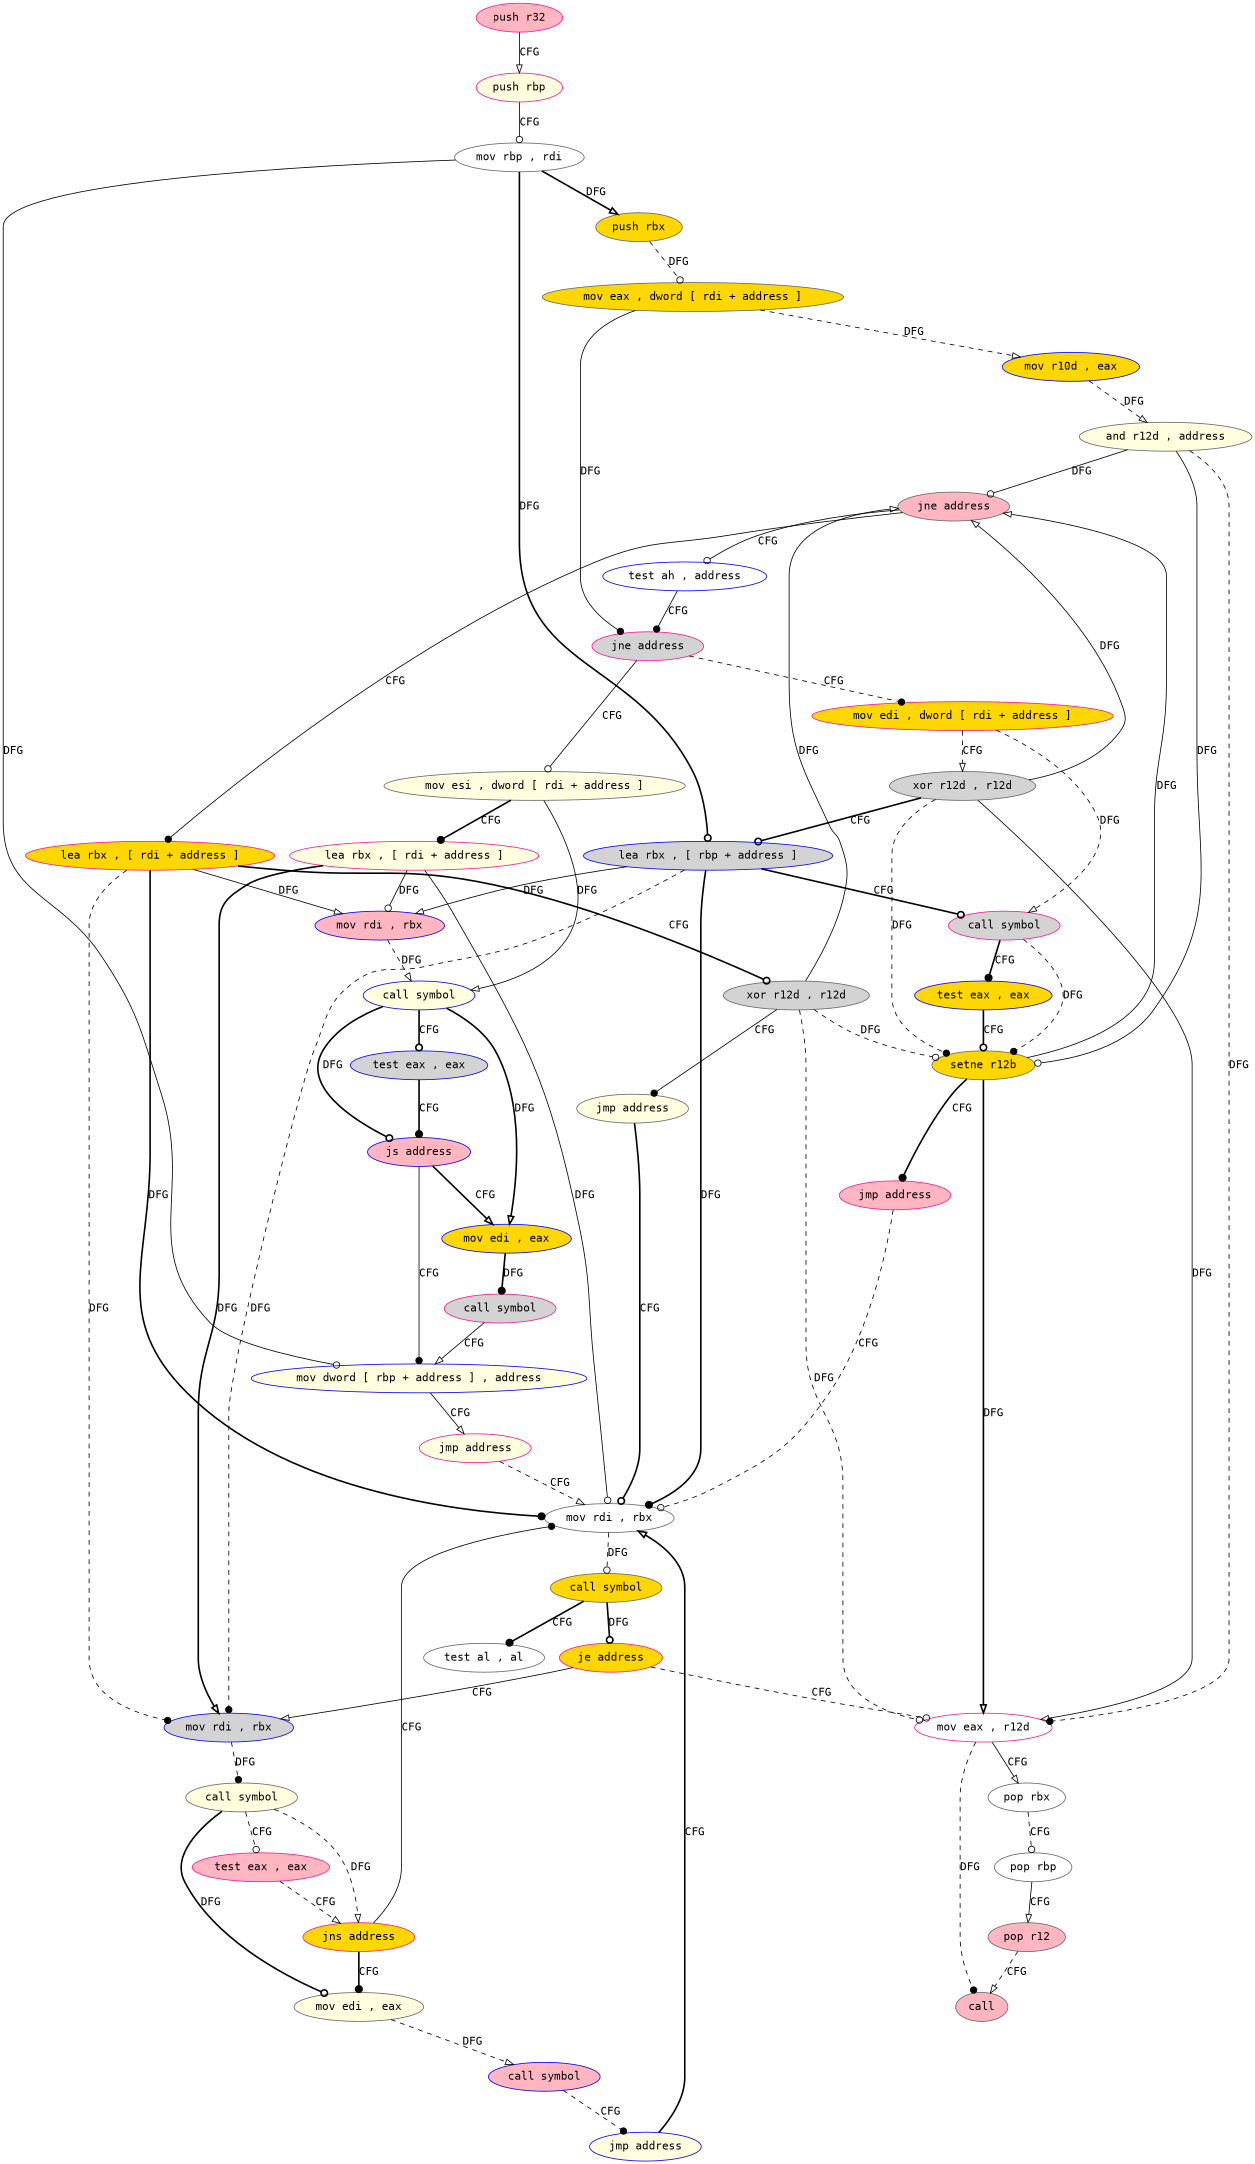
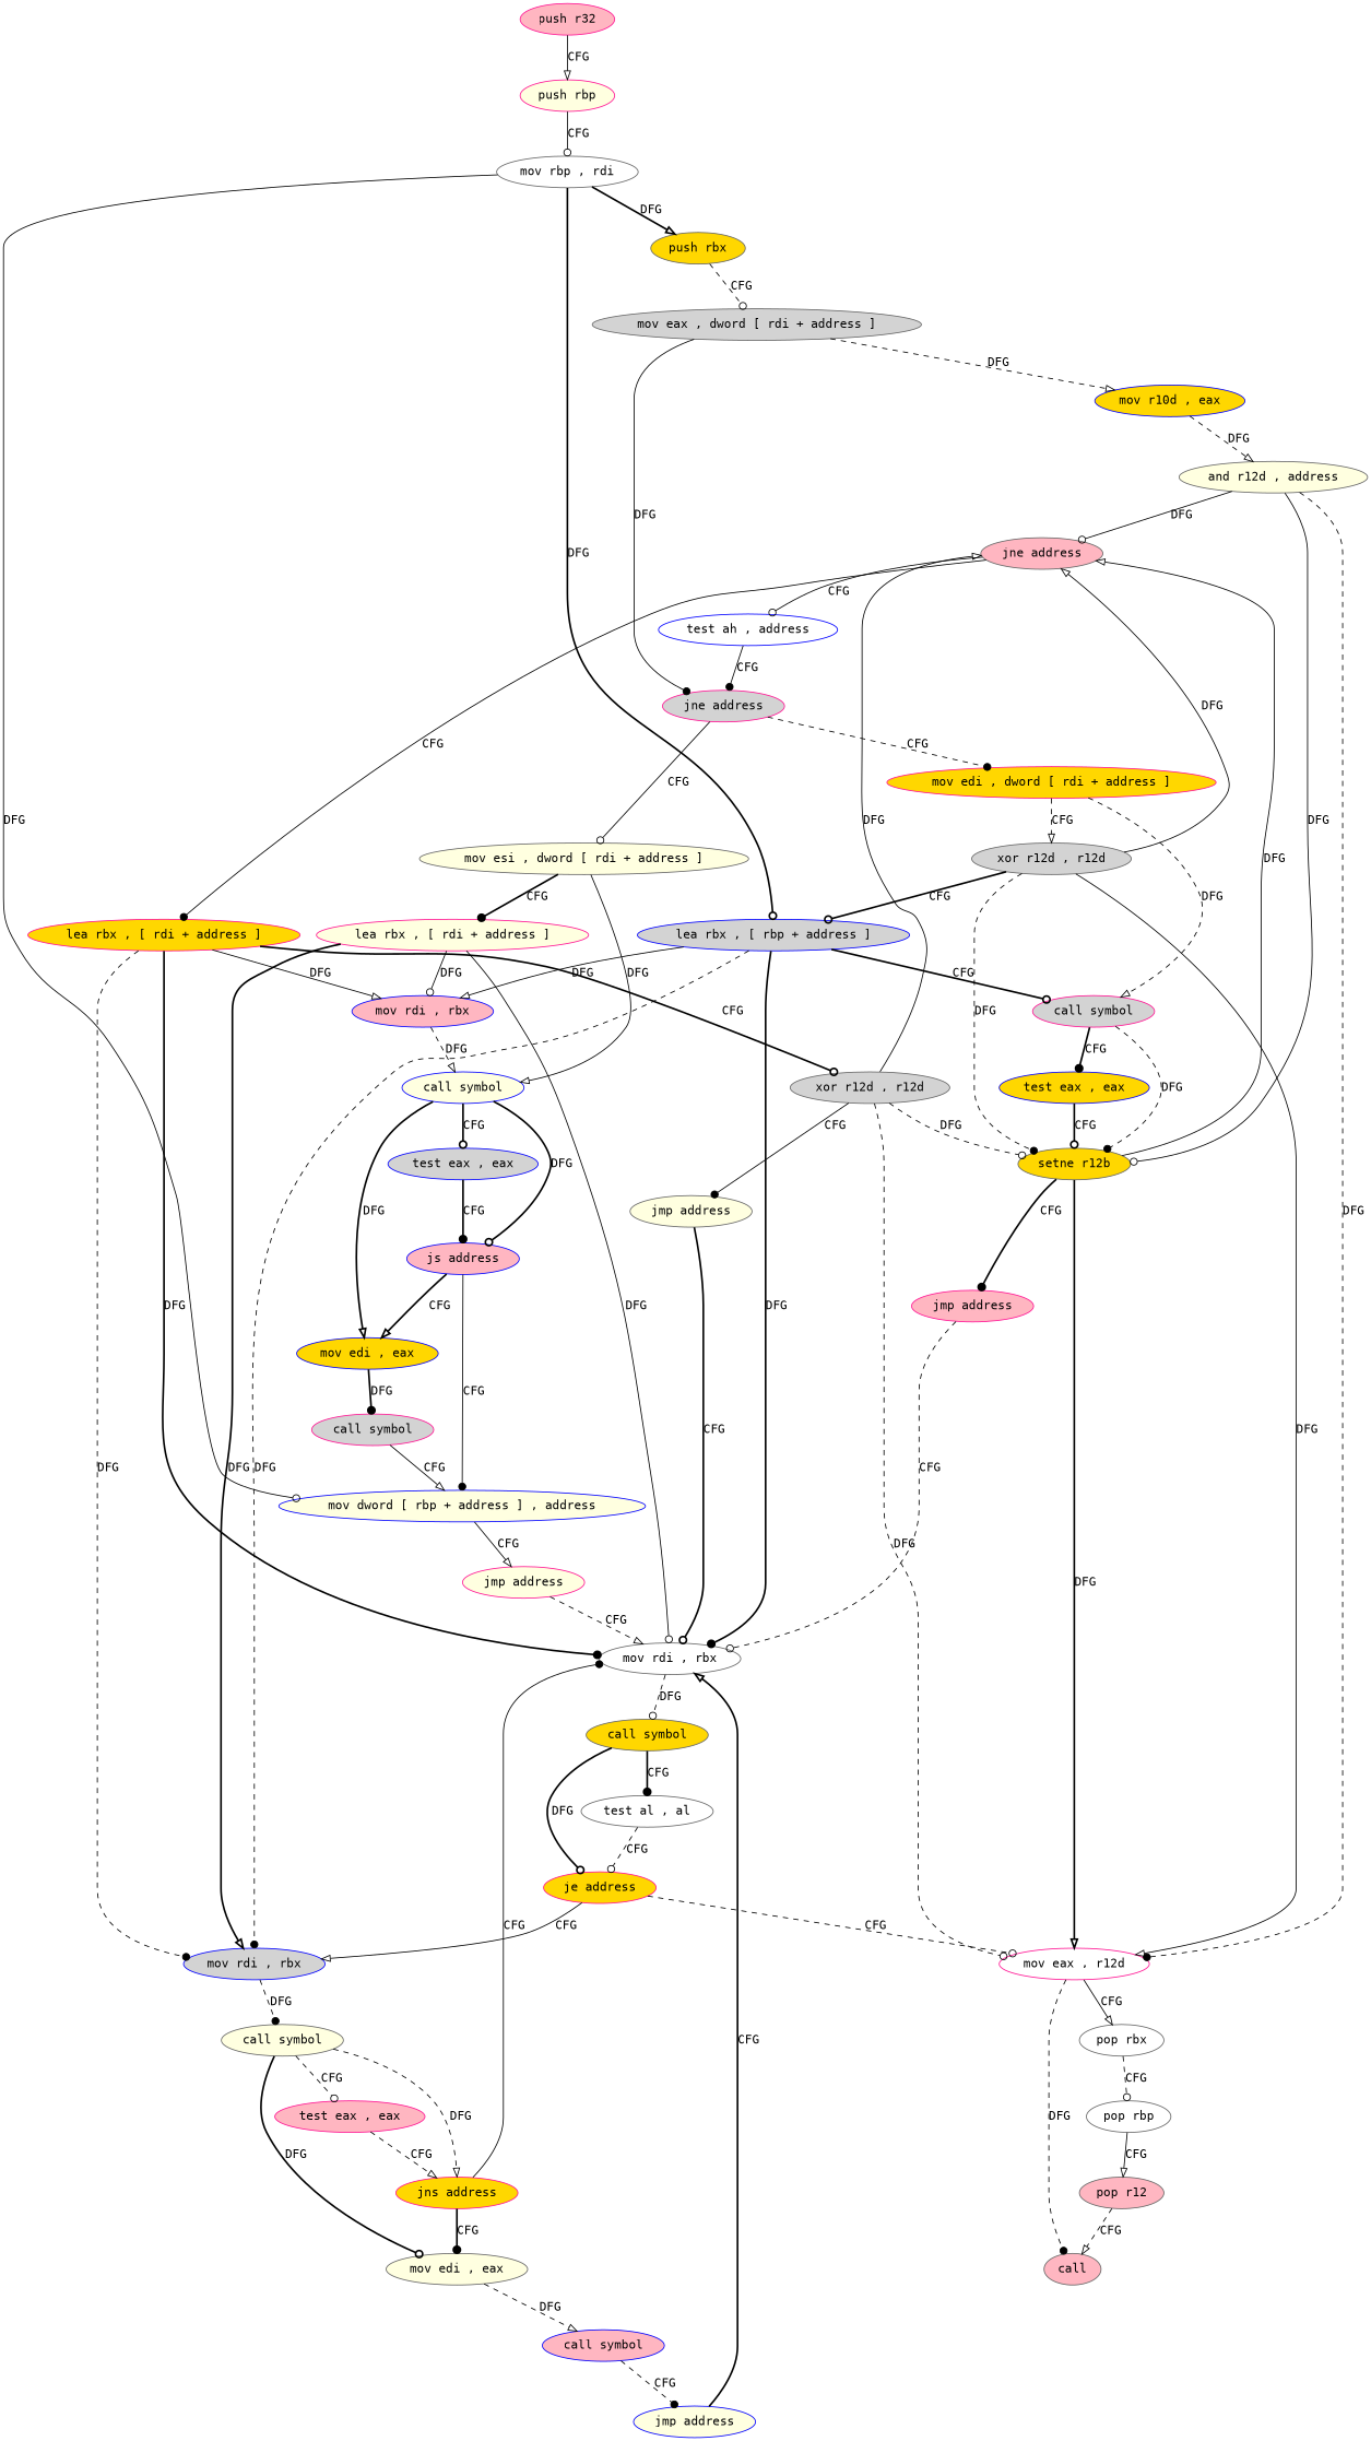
  digraph {
    fontname="DejaVu Sans Mono"
    node [color=gray40 fillcolor=lightyellow fontname="DejaVu Sans Mono" style=filled]
    edge [arrowhead=onormal fontname="DejaVu Sans Mono" style=dashed]
    n1 [color=deeppink fillcolor=lightpink label="push r32"]
    n2 [color=deeppink label="push rbp"]
    n3 [fillcolor=white label="mov rbp , rdi"]
    n4 [fillcolor=gold label="push rbx"]
    n5 [color=blue label="mov dword [ rbp + address ] , address"]
    n6 [color=blue fillcolor=lightgrey label="lea rbx , [ rbp + address ]"]
-   n7 [fillcolor=gold label="mov eax , dword [ rdi + address ]"]
+   n7 [fillcolor=lightgrey label="mov eax , dword [ rdi + address ]"]
    n8 [color=deeppink label="jmp address"]
    n9 [fillcolor=white label="mov rdi , rbx"]
    n10 [color=blue fillcolor=lightgrey label="mov rdi , rbx"]
    n11 [color=blue fillcolor=lightpink label="mov rdi , rbx"]
    n12 [color=deeppink fillcolor=lightgrey label="call symbol"]
    n13 [color=blue fillcolor=gold label="mov r10d , eax"]
    n14 [color=deeppink fillcolor=lightgrey label="jne address"]
    n15 [label="and r12d , address"]
    n16 [label="mov esi , dword [ rdi + address ]"]
    n17 [color=deeppink fillcolor=gold label="mov edi , dword [ rdi + address ]"]
    n18 [fillcolor=lightpink label="jne address"]
    n19 [color=deeppink fillcolor=white label="mov eax , r12d"]
    n20 [fillcolor=gold label="setne r12b"]
    n21 [color=deeppink fillcolor=gold label="lea rbx , [ rdi + address ]"]
    n22 [color=blue fillcolor=white label="test ah , address"]
    n23 [fillcolor=white label="pop rbx"]
    n24 [fillcolor=lightpink label=call]
    n25 [color=deeppink fillcolor=lightpink label="jmp address"]
    n26 [fillcolor=lightgrey label="xor r12d , r12d"]
    n27 [label="jmp address"]
    n28 [fillcolor=gold label="call symbol"]
    n29 [label="call symbol"]
    n30 [color=blue label="call symbol"]
    n31 [fillcolor=white label="test al , al"]
    n32 [color=deeppink fillcolor=gold label="je address"]
    n33 [color=deeppink label="lea rbx , [ rdi + address ]"]
    n34 [fillcolor=lightgrey label="xor r12d , r12d"]
    n35 [color=blue fillcolor=lightgrey label="test eax , eax"]
    n36 [color=blue fillcolor=lightpink label="js address"]
    n37 [color=blue fillcolor=gold label="mov edi , eax"]
    n38 [color=blue fillcolor=gold label="test eax , eax"]
    n39 [color=deeppink fillcolor=lightpink label="test eax , eax"]
    n40 [color=deeppink fillcolor=gold label="jns address"]
    n41 [label="mov edi , eax"]
    n42 [fillcolor=white label="pop rbp"]
    n43 [color=deeppink fillcolor=lightgrey label="call symbol"]
    n44 [color=blue fillcolor=lightpink label="call symbol"]
    n45 [color=blue label="jmp address"]
    n46 [fillcolor=lightpink label="pop r12"]
    n1 -> n2 [label=CFG style=solid]
    n2 -> n3 [arrowhead=odot label=CFG style=solid]
    n3 -> n4 [label=DFG style=bold]
    n3 -> n5 [arrowhead=odot label=DFG style=solid]
    n3 -> n6 [arrowhead=odot label=DFG style=bold]
-   n4 -> n7 [arrowhead=odot label=DFG]
+   n4 -> n7 [arrowhead=odot label=CFG]
    n5 -> n8 [label=CFG style=solid]
    n6 -> n9 [arrowhead=dot label=DFG style=bold]
    n6 -> n10 [arrowhead=dot label=DFG]
    n6 -> n11 [label=DFG style=solid]
    n6 -> n12 [arrowhead=odot label=CFG style=bold]
    n7 -> n13 [label=DFG]
    n7 -> n14 [arrowhead=dot label=DFG style=solid]
    n8 -> n9 [label=CFG]
    n9 -> n28 [arrowhead=odot label=DFG]
    n10 -> n29 [arrowhead=dot label=DFG]
    n11 -> n30 [label=DFG]
    n12 -> n20 [arrowhead=dot label=DFG]
    n12 -> n38 [arrowhead=dot label=CFG style=bold]
    n13 -> n15 [label=DFG]
    n14 -> n16 [arrowhead=odot label=CFG style=solid]
    n14 -> n17 [arrowhead=dot label=CFG]
    n15 -> n18 [arrowhead=odot label=DFG style=solid]
    n15 -> n19 [arrowhead=dot label=DFG]
    n15 -> n20 [arrowhead=odot label=DFG style=solid]
    n16 -> n30 [label=DFG style=solid]
    n16 -> n33 [arrowhead=dot label=CFG style=bold]
    n17 -> n12 [label=DFG]
    n17 -> n34 [label=CFG]
    n18 -> n21 [arrowhead=dot label=CFG style=solid]
    n18 -> n22 [arrowhead=odot label=CFG style=solid]
    n19 -> n23 [label=CFG style=solid]
    n19 -> n24 [arrowhead=dot label=DFG]
    n20 -> n18 [label=DFG style=solid]
    n20 -> n19 [label=DFG style=bold]
    n20 -> n25 [arrowhead=dot label=CFG style=bold]
    n21 -> n9 [arrowhead=dot label=DFG style=bold]
    n21 -> n10 [arrowhead=dot label=DFG]
    n21 -> n11 [label=DFG style=solid]
    n21 -> n26 [arrowhead=odot label=CFG style=bold]
    n22 -> n14 [arrowhead=dot label=CFG style=solid]
    n23 -> n42 [arrowhead=odot label=CFG]
    n25 -> n9 [arrowhead=odot label=CFG]
    n26 -> n18 [label=DFG style=solid]
    n26 -> n19 [arrowhead=odot label=DFG]
    n26 -> n20 [arrowhead=odot label=DFG]
    n26 -> n27 [arrowhead=dot label=CFG style=solid]
    n27 -> n9 [arrowhead=odot label=CFG style=bold]
    n28 -> n31 [arrowhead=dot label=CFG style=bold]
    n28 -> n32 [arrowhead=odot label=DFG style=bold]
    n29 -> n39 [arrowhead=odot label=CFG]
    n29 -> n40 [label=DFG]
    n29 -> n41 [arrowhead=odot label=DFG style=bold]
    n30 -> n35 [arrowhead=odot label=CFG style=bold]
    n30 -> n36 [arrowhead=odot label=DFG style=bold]
    n30 -> n37 [label=DFG style=bold]
+   n31 -> n32 [arrowhead=odot label=CFG]
    n32 -> n10 [label=CFG style=solid]
    n32 -> n19 [arrowhead=odot label=CFG]
    n33 -> n9 [arrowhead=odot label=DFG style=solid]
    n33 -> n10 [label=DFG style=bold]
    n33 -> n11 [arrowhead=odot label=DFG style=solid]
    n34 -> n6 [arrowhead=odot label=CFG style=bold]
    n34 -> n18 [label=DFG style=solid]
    n34 -> n19 [label=DFG style=solid]
    n34 -> n20 [arrowhead=dot label=DFG]
    n35 -> n36 [arrowhead=dot label=CFG style=bold]
    n36 -> n5 [arrowhead=dot label=CFG style=solid]
    n36 -> n37 [label=CFG style=bold]
    n37 -> n43 [arrowhead=dot label=DFG style=bold]
    n38 -> n20 [arrowhead=odot label=CFG style=bold]
    n39 -> n40 [label=CFG]
    n40 -> n9 [arrowhead=dot label=CFG style=solid]
    n40 -> n41 [arrowhead=dot label=CFG style=bold]
    n41 -> n44 [label=DFG]
    n42 -> n46 [label=CFG style=solid]
    n43 -> n5 [label=CFG style=solid]
    n44 -> n45 [arrowhead=dot label=CFG]
    n45 -> n9 [label=CFG style=bold]
    n46 -> n24 [label=CFG]
  }
